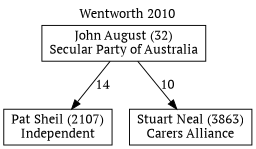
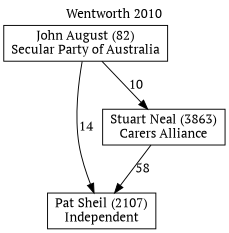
  digraph {
    fontname="PT Serif"
    label="Wentworth 2010"
    labelloc=t
    mclimit=10
    node [fontname="PT Serif" shape=box]
    edge [fontname="PT Serif"]
    n1 [label="Pat Sheil (2107)\nIndependent"]
    n2 [label="Stuart Neal (3863)\nCarers Alliance"]
-   n3 [label="John August (32)\nSecular Party of Australia"]
+   n3 [label="John August (82)\nSecular Party of Australia"]
+   n2 -> n1 [label=58]
    n3 -> n1 [label=14]
    n3 -> n2 [label=10]
  }
